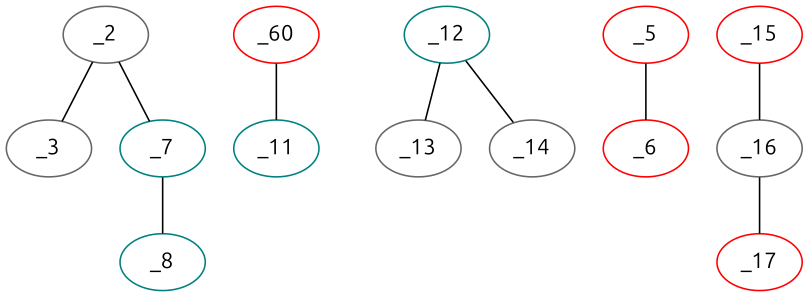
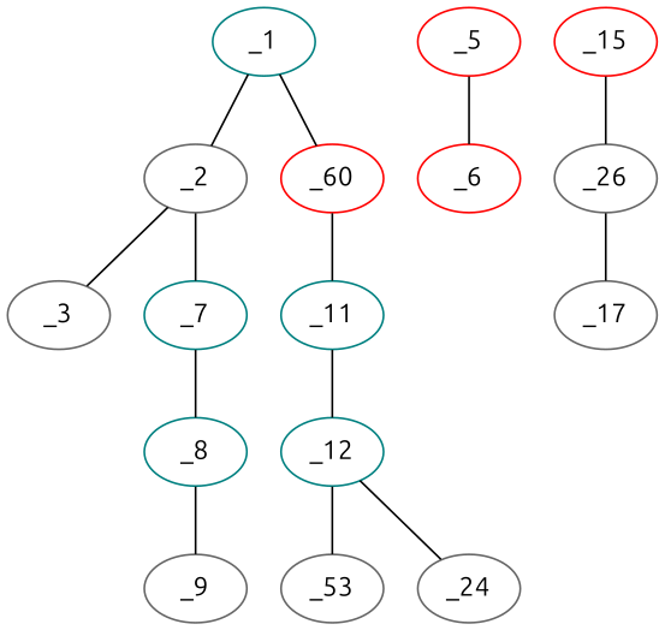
  graph {
    fontname=Ubuntu
    node [charge=0 chem=1 color=gray40 fontname=Ubuntu symbol="C  " x=8.0622 y=0.25]
    edge [fontname=Ubuntu valence=1]
+   _1 [chem=16 color=teal symbol="Se " x=5.4641]
    _2 [x=4.5981 y=0.75]
    n3 [color=red label=_60 x=6.3301 y=0.75]
    _3 [x=3.7321]
    _7 [chem=2 color=teal symbol="O  " x=3.7321 y=-0.75]
    _11 [color=teal x=7.1962]
    _12 [chem=2 color=teal symbol="O  " y=0.75]
    _8 [color=teal x=2.866 y=-1.25]
    _5 [color=red x=2.866 y=1.75]
    _6 [color=red x=2 y=2.25]
-   _13 [x=8.9282]
-   _14 [x=9.7942 y=0.75]
+   _9 [x=2.866 y=-2.25]
+   _13 [x=8.9282 label=_53]
+   _14 [x=9.7942 y=0.75 label=_24]
    _15 [chem=2 color=red symbol="O  " x=7.1962 y=-0.75]
-   _16 [y=-1.25]
-   _17 [color=red y=-2.25]
+   _16 [y=-1.25 label=_26]
+   _17 [y=-2.25]
+   _1 -- _2
+   _1 -- n3
    _2 -- _3
    _2 -- _7
    n3 -- _11
    _7 -- _8
+   _11 -- _12
    _12 -- _13
    _12 -- _14
+   _8 -- _9
    _5 -- _6
    _15 -- _16
    _16 -- _17
  }
